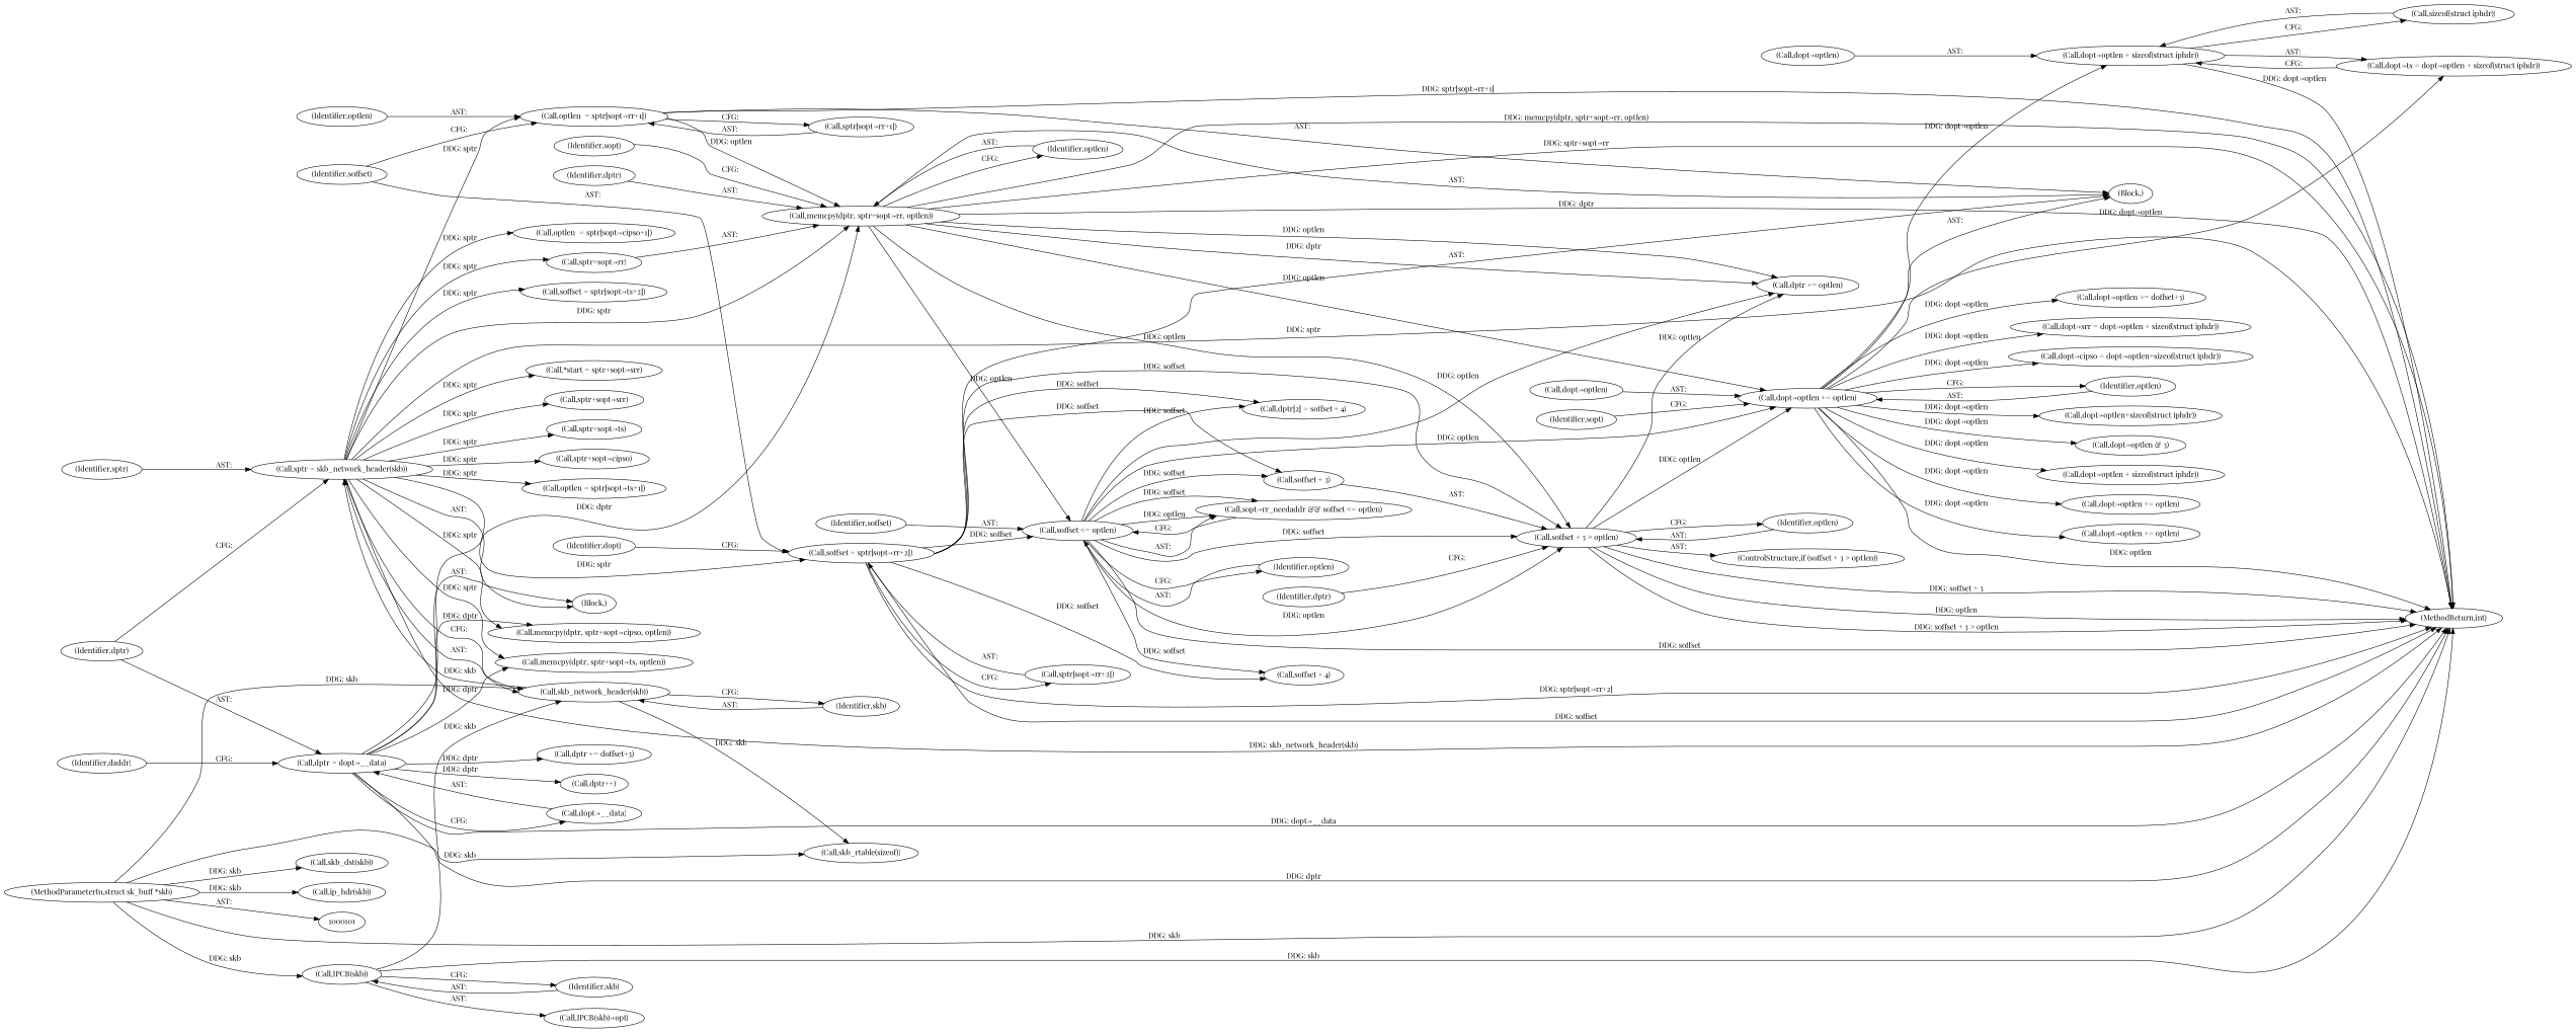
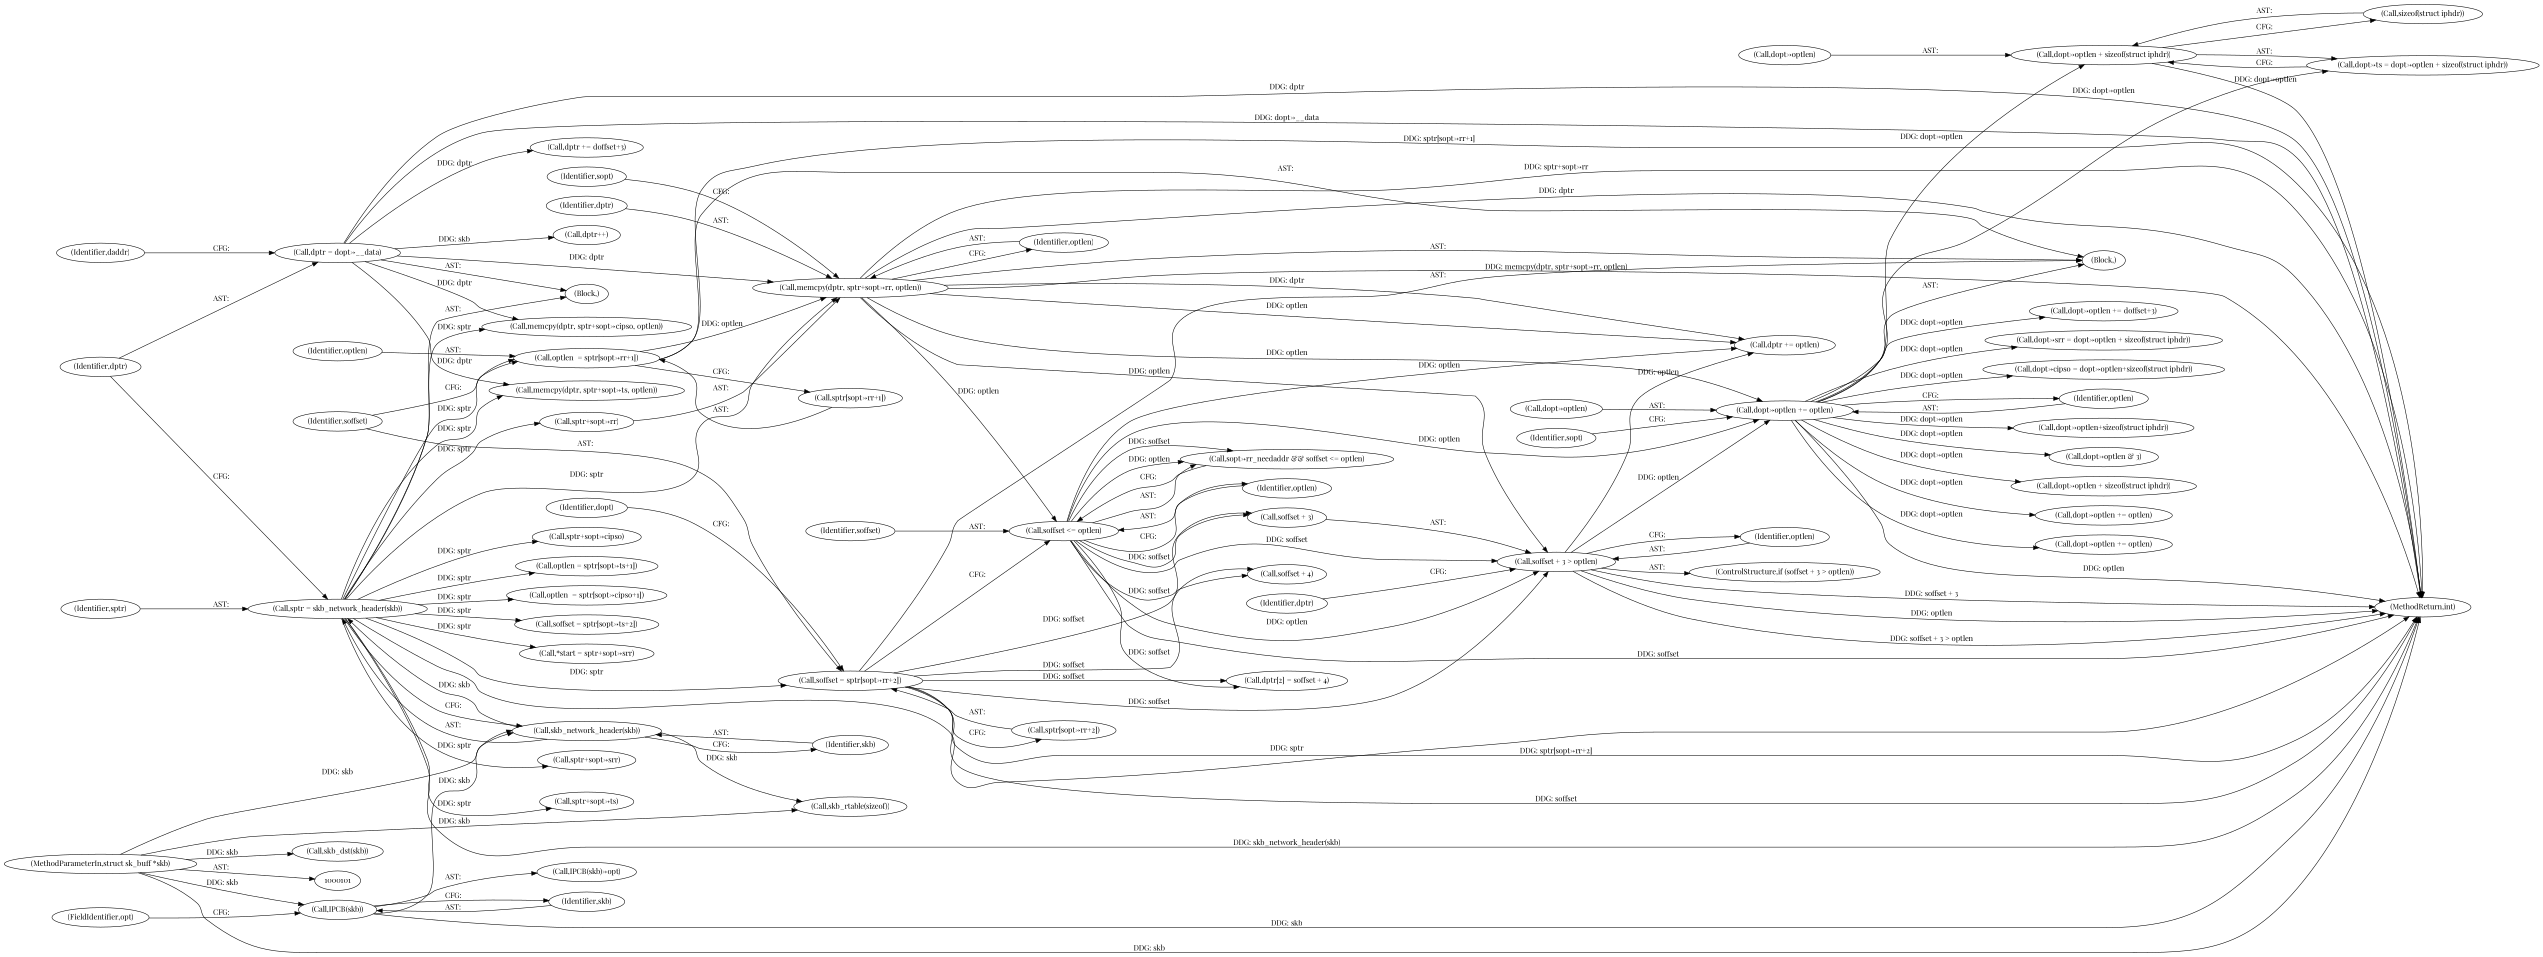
  digraph {
    fontname="Playfair Display"
    rankdir=LR
    node [fontname="Playfair Display"]
    edge [fontname="Playfair Display"]
    n1 [label="(Call,dopt->optlen + sizeof(struct iphdr))"]
    n2 [label="(MethodReturn,int)"]
    n3 [label="(Call,sizeof(struct iphdr))"]
    n4 [label="(Call,dopt->ts = dopt->optlen + sizeof(struct iphdr))"]
    n5 [label="(Call,dopt->optlen += optlen)"]
    n6 [label="(Call,dopt->optlen+sizeof(struct iphdr))"]
    n7 [label="(Block,)"]
    n8 [label="(Call,dopt->optlen + sizeof(struct iphdr))"]
    n9 [label="(Call,dopt->optlen += optlen)"]
    n10 [label="(Call,dopt->optlen += optlen)"]
    n11 [label="(Call,dopt->optlen += doffset+3)"]
    n12 [label="(Call,dopt->srr = dopt->optlen + sizeof(struct iphdr))"]
    n13 [label="(Call,dopt->cipso = dopt->optlen+sizeof(struct iphdr))"]
    n14 [label="(Identifier,optlen)"]
    n15 [label="(Call,dopt->optlen & 3)"]
    n16 [label="(Call,memcpy(dptr, sptr+sopt->rr, optlen))"]
    n17 [label="(Call,soffset <= optlen)"]
    n18 [label="(Call,soffset + 3 > optlen)"]
    n19 [label="(Identifier,optlen)"]
    n20 [label="(Call,dptr += optlen)"]
    n21 [label="(Call,sopt->rr_needaddr && soffset <= optlen)"]
    n22 [label="(Call,soffset + 4)"]
    n23 [label="(Identifier,optlen)"]
    n24 [label="(Call,dptr[2] = soffset + 4)"]
    n25 [label="(Call,soffset + 3)"]
    n26 [label="(Identifier,optlen)"]
    n27 [label="(ControlStructure,if (soffset + 3 > optlen))"]
    n28 [label="(Call,dptr = dopt->__data)"]
    n29 [label="(Block,)"]
    n30 [label="(Call,memcpy(dptr, sptr+sopt->cipso, optlen))"]
    n31 [label="(Call,memcpy(dptr, sptr+sopt->ts, optlen))"]
    n32 [label="(Call,dptr += doffset+3)"]
    n33 [label="(Call,dptr++)"]
-   n34 [label="(Call,dopt->__data)"]
    n35 [label="(Call,sptr = skb_network_header(skb))"]
    n36 [label="(Call,skb_network_header(skb))"]
    n37 [label="(Call,optlen  = sptr[sopt->rr+1])"]
    n38 [label="(Call,soffset = sptr[sopt->rr+2])"]
    n39 [label="(Call,sptr+sopt->srr)"]
    n40 [label="(Call,sptr+sopt->ts)"]
    n41 [label="(Call,sptr+sopt->cipso)"]
    n42 [label="(Call,optlen = sptr[sopt->ts+1])"]
    n43 [label="(Call,optlen  = sptr[sopt->cipso+1])"]
    n44 [label="(Call,soffset = sptr[sopt->ts+2])"]
    n45 [label="(Call,*start = sptr+sopt->srr)"]
    n46 [label="(Call,sptr+sopt->rr)"]
    n47 [label="(Identifier,skb)"]
    n48 [label="(Call,skb_rtable(sizeof))"]
    n49 [label="(Call,sptr[sopt->rr+1])"]
    n50 [label="(Call,sptr[sopt->rr+2])"]
    n51 [label="(Call,IPCB(skb))"]
    n52 [label="(Call,IPCB(skb)->opt)"]
    n53 [label="(Identifier,skb)"]
    n54 [label="(MethodParameterIn,struct sk_buff *skb)"]
    n55 [label="(Call,skb_dst(skb))"]
-   n56 [label="(Call,ip_hdr(skb))"]
    1000101
+   n58 [label="(FieldIdentifier,opt)"]
    n59 [label="(Identifier,dptr)"]
    n60 [label="(Identifier,dopt)"]
    n61 [label="(Identifier,sopt)"]
    n62 [label="(Identifier,optlen)"]
    n63 [label="(Identifier,soffset)"]
    n64 [label="(Identifier,soffset)"]
    n65 [label="(Identifier,dptr)"]
    n66 [label="(Call,dopt->optlen)"]
    n67 [label="(Identifier,sptr)"]
    n68 [label="(Identifier,sopt)"]
    n69 [label="(Identifier,daddr)"]
    n70 [label="(Call,dopt->optlen)"]
    n71 [label="(Identifier,dptr)"]
    n1 -> n2 [label="DDG: dopt->optlen"]
    n1 -> n3 [label="CFG: "]
    n1 -> n4 [label="AST: "]
    n3 -> n1 [label="AST: "]
    n4 -> n1 [label="CFG: "]
    n5 -> n1 [label="DDG: dopt->optlen"]
    n5 -> n2 [label="DDG: optlen"]
    n5 -> n4 [label="DDG: dopt->optlen"]
    n5 -> n6 [label="DDG: dopt->optlen"]
    n5 -> n7 [label="AST: "]
    n5 -> n8 [label="DDG: dopt->optlen"]
    n5 -> n9 [label="DDG: dopt->optlen"]
    n5 -> n10 [label="DDG: dopt->optlen"]
    n5 -> n11 [label="DDG: dopt->optlen"]
    n5 -> n12 [label="DDG: dopt->optlen"]
    n5 -> n13 [label="DDG: dopt->optlen"]
    n5 -> n14 [label="CFG: "]
    n5 -> n15 [label="DDG: dopt->optlen"]
    n14 -> n5 [label="AST: "]
    n16 -> n2 [label="DDG: sptr+sopt->rr"]
    n16 -> n2 [label="DDG: dptr"]
    n16 -> n2 [label="DDG: memcpy(dptr, sptr+sopt->rr, optlen)"]
    n16 -> n5 [label="DDG: optlen"]
    n16 -> n7 [label="AST: "]
    n16 -> n17 [label="DDG: optlen"]
    n16 -> n18 [label="DDG: optlen"]
    n16 -> n19 [label="CFG: "]
    n16 -> n20 [label="DDG: optlen"]
    n16 -> n20 [label="DDG: dptr"]
    n17 -> n2 [label="DDG: soffset"]
    n17 -> n5 [label="DDG: optlen"]
    n17 -> n18 [label="DDG: soffset"]
    n17 -> n18 [label="DDG: optlen"]
    n17 -> n20 [label="DDG: optlen"]
    n17 -> n21 [label="AST: "]
    n17 -> n21 [label="DDG: soffset"]
    n17 -> n21 [label="DDG: optlen"]
    n17 -> n22 [label="DDG: soffset"]
    n17 -> n23 [label="CFG: "]
    n17 -> n24 [label="DDG: soffset"]
    n17 -> n25 [label="DDG: soffset"]
    n18 -> n2 [label="DDG: soffset + 3"]
    n18 -> n2 [label="DDG: optlen"]
    n18 -> n2 [label="DDG: soffset + 3 > optlen"]
    n18 -> n5 [label="DDG: optlen"]
    n18 -> n20 [label="DDG: optlen"]
    n18 -> n26 [label="CFG: "]
    n18 -> n27 [label="AST: "]
    n19 -> n16 [label="AST: "]
    n21 -> n17 [label="CFG: "]
    n23 -> n17 [label="AST: "]
    n25 -> n18 [label="AST: "]
    n26 -> n18 [label="AST: "]
    n28 -> n2 [label="DDG: dopt->__data"]
    n28 -> n2 [label="DDG: dptr"]
    n28 -> n16 [label="DDG: dptr"]
    n28 -> n29 [label="AST: "]
    n28 -> n30 [label="DDG: dptr"]
    n28 -> n31 [label="DDG: dptr"]
    n28 -> n32 [label="DDG: dptr"]
-   n28 -> n33 [label="DDG: dptr"]
-   n28 -> n34 [label="CFG: "]
-   n34 -> n28 [label="AST: "]
+   n28 -> n33 [label="DDG: skb"]
    n35 -> n2 [label="DDG: skb_network_header(skb)"]
    n35 -> n2 [label="DDG: sptr"]
    n35 -> n16 [label="DDG: sptr"]
    n35 -> n29 [label="AST: "]
    n35 -> n30 [label="DDG: sptr"]
    n35 -> n31 [label="DDG: sptr"]
    n35 -> n36 [label="CFG: "]
    n35 -> n37 [label="DDG: sptr"]
    n35 -> n38 [label="DDG: sptr"]
    n35 -> n39 [label="DDG: sptr"]
    n35 -> n40 [label="DDG: sptr"]
    n35 -> n41 [label="DDG: sptr"]
    n35 -> n42 [label="DDG: sptr"]
    n35 -> n43 [label="DDG: sptr"]
    n35 -> n44 [label="DDG: sptr"]
    n35 -> n45 [label="DDG: sptr"]
    n35 -> n46 [label="DDG: sptr"]
    n36 -> n35 [label="AST: "]
    n36 -> n35 [label="DDG: skb"]
    n36 -> n47 [label="CFG: "]
    n36 -> n48 [label="DDG: skb"]
    n37 -> n2 [label="DDG: sptr[sopt->rr+1]"]
    n37 -> n7 [label="AST: "]
    n37 -> n16 [label="DDG: optlen"]
    n37 -> n49 [label="CFG: "]
    n38 -> n2 [label="DDG: sptr[sopt->rr+2]"]
    n38 -> n2 [label="DDG: soffset"]
    n38 -> n7 [label="AST: "]
-   n38 -> n17 [label="DDG: soffset"]
+   n38 -> n17 [label="CFG: "]
    n38 -> n18 [label="DDG: soffset"]
    n38 -> n22 [label="DDG: soffset"]
    n38 -> n24 [label="DDG: soffset"]
    n38 -> n25 [label="DDG: soffset"]
    n38 -> n50 [label="CFG: "]
    n46 -> n16 [label="AST: "]
    n47 -> n36 [label="AST: "]
    n49 -> n37 [label="AST: "]
    n50 -> n38 [label="AST: "]
    n51 -> n2 [label="DDG: skb"]
    n51 -> n36 [label="DDG: skb"]
    n51 -> n52 [label="AST: "]
    n51 -> n53 [label="CFG: "]
    n53 -> n51 [label="AST: "]
    n54 -> n2 [label="DDG: skb"]
    n54 -> n36 [label="DDG: skb"]
    n54 -> n48 [label="DDG: skb"]
    n54 -> n51 [label="DDG: skb"]
    n54 -> n55 [label="DDG: skb"]
-   n54 -> n56 [label="DDG: skb"]
    n54 -> 1000101 [label="AST: "]
+   n58 -> n51 [label="CFG: "]
    n59 -> n28 [label="AST: "]
    n59 -> n35 [label="CFG: "]
    n60 -> n38 [label="CFG: "]
    n61 -> n16 [label="CFG: "]
    n62 -> n37 [label="AST: "]
    n63 -> n17 [label="AST: "]
    n64 -> n37 [label="CFG: "]
    n64 -> n38 [label="AST: "]
    n65 -> n16 [label="AST: "]
    n66 -> n5 [label="AST: "]
    n67 -> n35 [label="AST: "]
    n68 -> n5 [label="CFG: "]
    n69 -> n28 [label="CFG: "]
    n70 -> n1 [label="AST: "]
    n71 -> n18 [label="CFG: "]
  }
